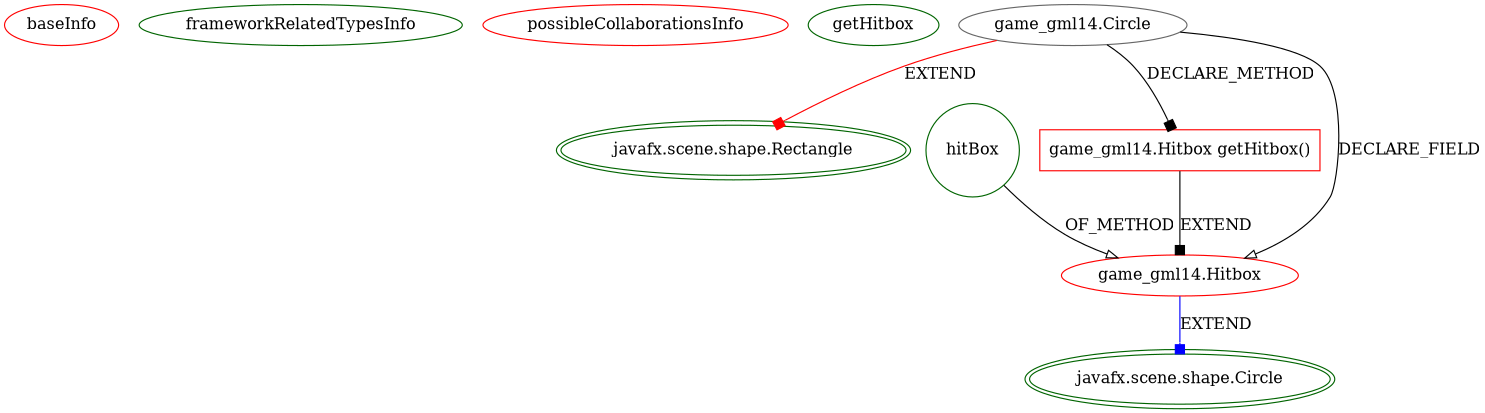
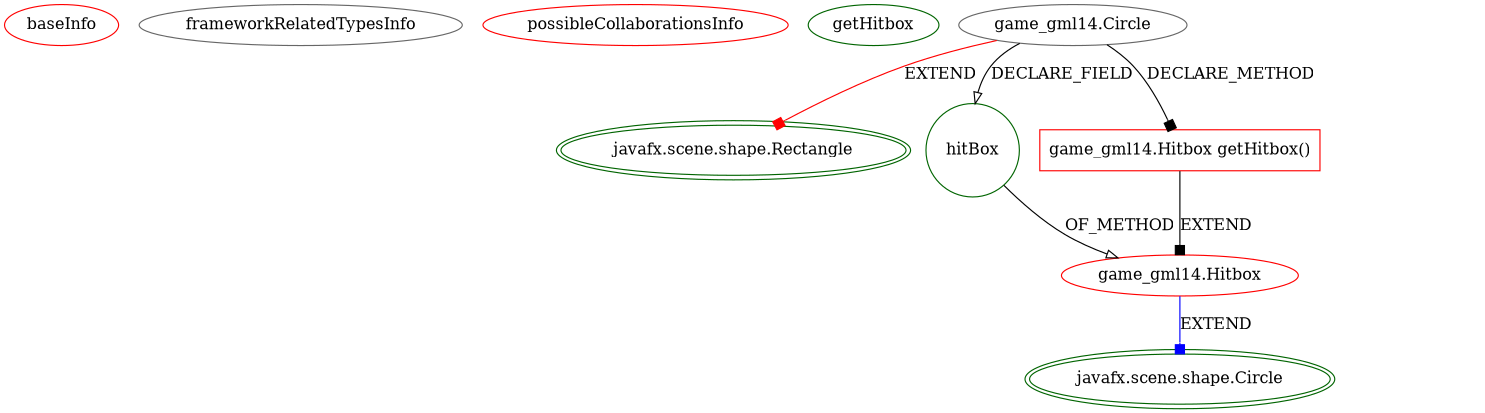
  digraph {
    node [color=red]
    edge [arrowhead=box]
    baseInfo [category=extension_graph graphId=2818 isAnonymous=false possibleRelation=true]
-   frameworkRelatedTypesInfo [0="javafx.scene.shape.Rectangle" color=darkgreen]
+   frameworkRelatedTypesInfo [0="javafx.scene.shape.Rectangle" color=gray40]
    possibleCollaborationsInfo [0="2818~CLIENT_METHOD_DECLARATION-RETURN_TYPE-FIELD_DECLARATION-~javafx.scene.shape.Rectangle ~javafx.scene.shape.Circle ~false~false"]
    n4 [color=darkgreen contextSignature=AlienShip filePath="/gregory-lyons-voyage-to-venus/voyage-to-venus-master/src/game_gml14/AlienShip.java" graphId=2818 label=getHitbox projectName="gregory-lyons-voyage-to-venus"]
    n5 [color=gray40 isFrameworkType=false label="game_gml14.Circle" vertexType=ROOT_CLIENT_CLASS_DECLARATION]
    n6 [color=darkgreen isFrameworkType=true label="javafx.scene.shape.Rectangle" peripheries=2 vertexType=FRAMEWORK_CLASS_TYPE]
    n7 [color=darkgreen isFrameworkType=false label=hitBox shape=circle vertexType=FIELD_DECLARATION]
    n8 [isFrameworkType=false label="game_gml14.Hitbox getHitbox()" shape=box vertexType=CLIENT_METHOD_DECLARATION]
    n9 [isFrameworkType=false label="game_gml14.Hitbox" vertexType=REFERENCE_CLIENT_CLASS_DECLARATION]
    n10 [color=darkgreen isFrameworkType=true label="javafx.scene.shape.Circle" peripheries=2 vertexType=FRAMEWORK_CLASS_TYPE]
    n5 -> n6 [color=red label=EXTEND]
-   n5 -> n9 [arrowhead=onormal label=DECLARE_FIELD]
+   n5 -> n7 [arrowhead=onormal label=DECLARE_FIELD]
    n5 -> n8 [label=DECLARE_METHOD]
    n7 -> n9 [arrowhead=onormal label=OF_METHOD]
    n8 -> n9 [label=EXTEND]
    n9 -> n10 [color=blue label=EXTEND]
  }
